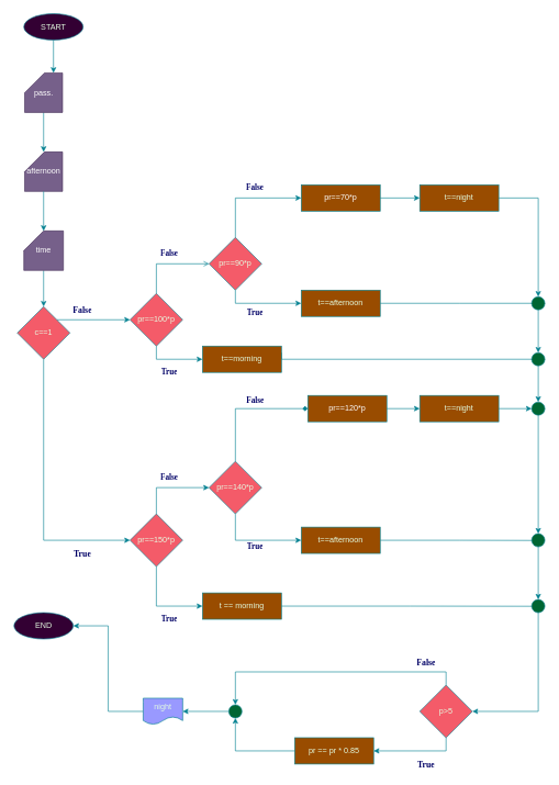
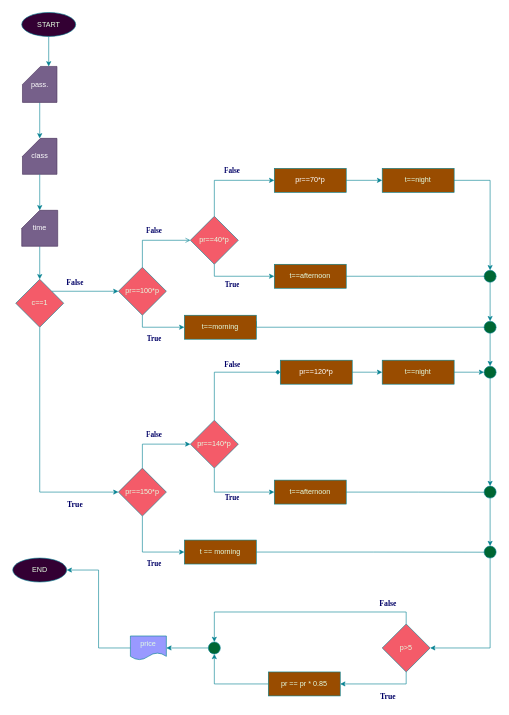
  <mxCell id="0" />
  <mxCell id="1" parent="0" />
  <mxCell id="2" style="edgeStyle=orthogonalEdgeStyle;rounded=0;orthogonalLoop=1;jettySize=auto;html=1;exitX=1;exitY=0.5;exitDx=0;exitDy=0;entryX=0;entryY=0.5;entryDx=0;entryDy=0;strokeColor=#028090;fontColor=#E4FDE1;fillColor=#F45B69;" edge="1" parent="1" source="3" target="40"><mxGeometry relative="1" as="geometry" /></mxCell>
  <mxCell id="3" value="&lt;font color=&quot;#ffffff&quot;&gt;pr==120*p&lt;/font&gt;" style="rounded=0;whiteSpace=wrap;html=1;fontSize=12;glass=0;strokeWidth=1;shadow=0;labelBackgroundColor=none;fillColor=#994C00;strokeColor=#028090;fontColor=#000000;" parent="1" vertex="1"><mxGeometry x="467" y="600" width="120" height="40" as="geometry" /></mxCell>
  <mxCell id="4" value="" style="edgeStyle=orthogonalEdgeStyle;rounded=0;orthogonalLoop=1;jettySize=auto;html=1;labelBackgroundColor=none;strokeColor=#028090;fontColor=default;" edge="1" parent="1" source="5" target="6"><mxGeometry relative="1" as="geometry" /></mxCell>
  <mxCell id="5" value="pass." style="shape=card;whiteSpace=wrap;html=1;labelBackgroundColor=none;fillColor=#76608a;strokeColor=#432D57;fontColor=#ffffff;rounded=0;" vertex="1" parent="1"><mxGeometry x="37" y="110" width="57.5" height="60" as="geometry" /></mxCell>
- <mxCell id="6" value="afternoon" style="shape=card;whiteSpace=wrap;html=1;labelBackgroundColor=none;fillColor=#76608a;strokeColor=#432D57;fontColor=#ffffff;" vertex="1" parent="1"><mxGeometry x="37" y="230" width="57.5" height="60" as="geometry" /></mxCell>
+ <mxCell id="6" value="class" style="shape=card;whiteSpace=wrap;html=1;labelBackgroundColor=none;fillColor=#76608a;strokeColor=#432D57;fontColor=#ffffff;" vertex="1" parent="1"><mxGeometry x="37" y="230" width="57.5" height="60" as="geometry" /></mxCell>
  <mxCell id="7" style="edgeStyle=orthogonalEdgeStyle;rounded=0;orthogonalLoop=1;jettySize=auto;html=1;exitX=0.5;exitY=1;exitDx=0;exitDy=0;exitPerimeter=0;entryX=0.5;entryY=0;entryDx=0;entryDy=0;strokeColor=#028090;fontColor=#E4FDE1;fillColor=#F45B69;" edge="1" parent="1" source="8" target="11"><mxGeometry relative="1" as="geometry" /></mxCell>
  <mxCell id="8" value="time" style="shape=card;whiteSpace=wrap;html=1;strokeColor=#432D57;fontColor=#ffffff;fillColor=#76608a;" vertex="1" parent="1"><mxGeometry x="35.75" y="350" width="60" height="60" as="geometry" /></mxCell>
  <mxCell id="9" style="edgeStyle=orthogonalEdgeStyle;rounded=0;orthogonalLoop=1;jettySize=auto;html=1;exitX=1;exitY=0;exitDx=0;exitDy=0;entryX=0;entryY=0.5;entryDx=0;entryDy=0;strokeColor=#028090;fontColor=#E4FDE1;fillColor=#F45B69;" edge="1" parent="1" source="11" target="15"><mxGeometry relative="1" as="geometry" /></mxCell>
  <mxCell id="10" style="edgeStyle=orthogonalEdgeStyle;rounded=0;orthogonalLoop=1;jettySize=auto;html=1;exitX=0.5;exitY=1;exitDx=0;exitDy=0;strokeColor=#028090;fontColor=#E4FDE1;fillColor=#F45B69;entryX=0;entryY=0.5;entryDx=0;entryDy=0;" edge="1" parent="1" source="11" target="33"><mxGeometry relative="1" as="geometry"><mxPoint x="66" y="620" as="targetPoint" /></mxGeometry></mxCell>
  <mxCell id="11" value="c==1" style="rhombus;whiteSpace=wrap;html=1;strokeColor=#028090;fontColor=#E4FDE1;fillColor=#F45B69;" vertex="1" parent="1"><mxGeometry x="25.75" y="465" width="80" height="80" as="geometry" /></mxCell>
  <mxCell id="12" style="edgeStyle=orthogonalEdgeStyle;rounded=0;orthogonalLoop=1;jettySize=auto;html=1;exitX=0.5;exitY=1;exitDx=0;exitDy=0;exitPerimeter=0;entryX=0;entryY=0;entryDx=30;entryDy=0;entryPerimeter=0;strokeColor=#028090;fontColor=#E4FDE1;fillColor=#F45B69;" edge="1" parent="1" source="6" target="8"><mxGeometry relative="1" as="geometry" /></mxCell>
  <mxCell id="13" style="edgeStyle=orthogonalEdgeStyle;rounded=0;orthogonalLoop=1;jettySize=auto;html=1;exitX=0.5;exitY=0;exitDx=0;exitDy=0;entryX=0;entryY=0.5;entryDx=0;entryDy=0;strokeColor=#028090;fontColor=#E4FDE1;fillColor=#F45B69;endArrow=open;" edge="1" parent="1" source="15" target="21"><mxGeometry relative="1" as="geometry" /></mxCell>
  <mxCell id="14" style="edgeStyle=orthogonalEdgeStyle;rounded=0;orthogonalLoop=1;jettySize=auto;html=1;exitX=0.5;exitY=1;exitDx=0;exitDy=0;entryX=0;entryY=0.5;entryDx=0;entryDy=0;strokeColor=#028090;fontColor=#E4FDE1;fillColor=#F45B69;" edge="1" parent="1" source="15" target="25"><mxGeometry relative="1" as="geometry" /></mxCell>
  <mxCell id="15" value="pr==100*p" style="rhombus;whiteSpace=wrap;html=1;strokeColor=#028090;fontColor=#E4FDE1;fillColor=#F45B69;" vertex="1" parent="1"><mxGeometry x="197" y="445" width="80" height="80" as="geometry" /></mxCell>
  <mxCell id="16" style="edgeStyle=orthogonalEdgeStyle;rounded=0;orthogonalLoop=1;jettySize=auto;html=1;exitX=0.5;exitY=0;exitDx=0;exitDy=0;entryX=0;entryY=0.5;entryDx=0;entryDy=0;strokeColor=#028090;fontColor=#E4FDE1;fillColor=#F45B69;endArrow=diamond;" edge="1" parent="1" source="18" target="3"><mxGeometry relative="1" as="geometry"><Array as="points"><mxPoint x="357" y="620" /><mxPoint x="457" y="620" /></Array></mxGeometry></mxCell>
  <mxCell id="17" style="edgeStyle=orthogonalEdgeStyle;rounded=0;orthogonalLoop=1;jettySize=auto;html=1;exitX=0.5;exitY=1;exitDx=0;exitDy=0;entryX=0;entryY=0.5;entryDx=0;entryDy=0;strokeColor=#028090;fontColor=#E4FDE1;fillColor=#F45B69;" edge="1" parent="1" source="18" target="29"><mxGeometry relative="1" as="geometry" /></mxCell>
  <mxCell id="18" value="pr==140*p" style="rhombus;whiteSpace=wrap;html=1;strokeColor=#028090;fontColor=#E4FDE1;fillColor=#F45B69;" vertex="1" parent="1"><mxGeometry x="317" y="700" width="80" height="80" as="geometry" /></mxCell>
  <mxCell id="19" style="edgeStyle=orthogonalEdgeStyle;rounded=0;orthogonalLoop=1;jettySize=auto;html=1;exitX=0.5;exitY=0;exitDx=0;exitDy=0;entryX=0;entryY=0.5;entryDx=0;entryDy=0;strokeColor=#028090;fontColor=#E4FDE1;fillColor=#F45B69;" edge="1" parent="1" source="21" target="27"><mxGeometry relative="1" as="geometry" /></mxCell>
  <mxCell id="20" style="edgeStyle=orthogonalEdgeStyle;rounded=0;orthogonalLoop=1;jettySize=auto;html=1;exitX=0.5;exitY=1;exitDx=0;exitDy=0;entryX=0;entryY=0.5;entryDx=0;entryDy=0;strokeColor=#028090;fontColor=#E4FDE1;fillColor=#F45B69;" edge="1" parent="1" source="21" target="38"><mxGeometry relative="1" as="geometry" /></mxCell>
- <mxCell id="21" value="pr==90*p" style="rhombus;whiteSpace=wrap;html=1;strokeColor=#028090;fontColor=#E4FDE1;fillColor=#F45B69;" vertex="1" parent="1"><mxGeometry x="317" y="360" width="80" height="80" as="geometry" /></mxCell>
+ <mxCell id="21" value="pr==40*p" style="rhombus;whiteSpace=wrap;html=1;strokeColor=#028090;fontColor=#E4FDE1;fillColor=#F45B69;" vertex="1" parent="1"><mxGeometry x="317" y="360" width="80" height="80" as="geometry" /></mxCell>
  <mxCell id="22" style="edgeStyle=orthogonalEdgeStyle;rounded=0;orthogonalLoop=1;jettySize=auto;html=1;exitX=1;exitY=1;exitDx=0;exitDy=0;strokeColor=#028090;fontColor=#E4FDE1;fillColor=#F45B69;" edge="1" parent="1" source="23"><mxGeometry relative="1" as="geometry"><mxPoint x="756.647" y="320.294" as="targetPoint" /></mxGeometry></mxCell>
  <mxCell id="23" value="t==night" style="rounded=0;whiteSpace=wrap;html=1;strokeColor=#028090;fontColor=#E4FDE1;fillColor=#994C00;" vertex="1" parent="1"><mxGeometry x="637" y="280" width="120" height="40" as="geometry" /></mxCell>
  <mxCell id="24" style="edgeStyle=orthogonalEdgeStyle;rounded=0;orthogonalLoop=1;jettySize=auto;html=1;exitX=1;exitY=0.5;exitDx=0;exitDy=0;strokeColor=#028090;fontColor=#E4FDE1;fillColor=#F45B69;" edge="1" parent="1"><mxGeometry relative="1" as="geometry"><mxPoint x="817" y="555" as="targetPoint" /><mxPoint x="427" y="535" as="sourcePoint" /><Array as="points"><mxPoint x="817" y="545" /></Array></mxGeometry></mxCell>
  <mxCell id="25" value="t==morning" style="rounded=0;whiteSpace=wrap;html=1;strokeColor=#028090;fontColor=#E4FDE1;fillColor=#994C00;" vertex="1" parent="1"><mxGeometry x="307" y="525" width="120" height="40" as="geometry" /></mxCell>
  <mxCell id="26" style="edgeStyle=orthogonalEdgeStyle;rounded=0;orthogonalLoop=1;jettySize=auto;html=1;exitX=1;exitY=0.5;exitDx=0;exitDy=0;entryX=0;entryY=0.5;entryDx=0;entryDy=0;strokeColor=#028090;fontColor=#E4FDE1;fillColor=#F45B69;" edge="1" parent="1" source="27" target="23"><mxGeometry relative="1" as="geometry" /></mxCell>
  <mxCell id="27" value="&lt;font color=&quot;#ffffff&quot;&gt;pr==70*p&lt;/font&gt;" style="rounded=0;whiteSpace=wrap;html=1;fontSize=12;glass=0;strokeWidth=1;shadow=0;labelBackgroundColor=none;fillColor=#994C00;strokeColor=#028090;fontColor=#000000;" vertex="1" parent="1"><mxGeometry x="457" y="280" width="120" height="40" as="geometry" /></mxCell>
  <mxCell id="28" style="edgeStyle=orthogonalEdgeStyle;rounded=0;orthogonalLoop=1;jettySize=auto;html=1;exitX=1;exitY=0.5;exitDx=0;exitDy=0;strokeColor=#028090;fontColor=#E4FDE1;fillColor=#F45B69;" edge="1" parent="1" source="29"><mxGeometry relative="1" as="geometry"><mxPoint x="817" y="820.294" as="targetPoint" /></mxGeometry></mxCell>
  <mxCell id="29" value="t==afternoon" style="rounded=0;whiteSpace=wrap;html=1;strokeColor=#028090;fontColor=#E4FDE1;fillColor=#994C00;" vertex="1" parent="1"><mxGeometry x="457" y="800" width="120" height="40" as="geometry" /></mxCell>
  <mxCell id="30" style="edgeStyle=orthogonalEdgeStyle;rounded=0;orthogonalLoop=1;jettySize=auto;html=1;exitX=0.5;exitY=1;exitDx=0;exitDy=0;strokeColor=#028090;fontColor=#E4FDE1;fillColor=#F45B69;" edge="1" parent="1" source="29" target="29"><mxGeometry relative="1" as="geometry" /></mxCell>
  <mxCell id="31" style="edgeStyle=orthogonalEdgeStyle;rounded=0;orthogonalLoop=1;jettySize=auto;html=1;exitX=0.5;exitY=0;exitDx=0;exitDy=0;entryX=0;entryY=0.5;entryDx=0;entryDy=0;strokeColor=#028090;fontColor=#E4FDE1;fillColor=#F45B69;" edge="1" parent="1" source="33" target="18"><mxGeometry relative="1" as="geometry" /></mxCell>
  <mxCell id="32" style="edgeStyle=orthogonalEdgeStyle;rounded=0;orthogonalLoop=1;jettySize=auto;html=1;exitX=0.5;exitY=1;exitDx=0;exitDy=0;entryX=0;entryY=0.5;entryDx=0;entryDy=0;strokeColor=#028090;fontColor=#E4FDE1;fillColor=#F45B69;" edge="1" parent="1" source="33" target="36"><mxGeometry relative="1" as="geometry" /></mxCell>
  <mxCell id="33" value="pr==150*p" style="rhombus;whiteSpace=wrap;html=1;strokeColor=#028090;fontColor=#E4FDE1;fillColor=#F45B69;" vertex="1" parent="1"><mxGeometry x="197" y="780" width="80" height="80" as="geometry" /></mxCell>
  <mxCell id="34" style="edgeStyle=orthogonalEdgeStyle;rounded=0;orthogonalLoop=1;jettySize=auto;html=1;exitX=0.5;exitY=1;exitDx=0;exitDy=0;strokeColor=#028090;fontColor=#E4FDE1;fillColor=#F45B69;" edge="1" parent="1" source="21" target="21"><mxGeometry relative="1" as="geometry" /></mxCell>
  <mxCell id="35" style="edgeStyle=orthogonalEdgeStyle;rounded=0;orthogonalLoop=1;jettySize=auto;html=1;exitX=1;exitY=0.5;exitDx=0;exitDy=0;strokeColor=#028090;fontColor=#E4FDE1;fillColor=#F45B69;" edge="1" parent="1" source="36"><mxGeometry relative="1" as="geometry"><mxPoint x="817" y="920.294" as="targetPoint" /></mxGeometry></mxCell>
  <mxCell id="36" value="t == morning" style="rounded=0;whiteSpace=wrap;html=1;strokeColor=#028090;fontColor=#E4FDE1;fillColor=#994C00;" vertex="1" parent="1"><mxGeometry x="307" y="900" width="120" height="40" as="geometry" /></mxCell>
  <mxCell id="37" style="edgeStyle=orthogonalEdgeStyle;rounded=0;orthogonalLoop=1;jettySize=auto;html=1;exitX=1;exitY=0.5;exitDx=0;exitDy=0;strokeColor=#028090;fontColor=#E4FDE1;fillColor=#F45B69;" edge="1" parent="1" source="38"><mxGeometry relative="1" as="geometry"><mxPoint x="817" y="460" as="targetPoint" /></mxGeometry></mxCell>
  <mxCell id="38" value="t==afternoon" style="rounded=0;whiteSpace=wrap;html=1;strokeColor=#028090;fontColor=#E4FDE1;fillColor=#994C00;" vertex="1" parent="1"><mxGeometry x="457" y="440" width="120" height="40" as="geometry" /></mxCell>
  <mxCell id="39" style="edgeStyle=orthogonalEdgeStyle;rounded=0;orthogonalLoop=1;jettySize=auto;html=1;exitX=1;exitY=0.5;exitDx=0;exitDy=0;entryX=0;entryY=0.5;entryDx=0;entryDy=0;strokeColor=#028090;fontColor=#E4FDE1;fillColor=#F45B69;" edge="1" parent="1" source="40" target="48"><mxGeometry relative="1" as="geometry" /></mxCell>
  <mxCell id="40" value="t==night" style="rounded=0;whiteSpace=wrap;html=1;strokeColor=#028090;fontColor=#E4FDE1;fillColor=#994C00;" vertex="1" parent="1"><mxGeometry x="637" y="600" width="120" height="40" as="geometry" /></mxCell>
  <mxCell id="41" value="START" style="ellipse;whiteSpace=wrap;html=1;strokeColor=#028090;fontColor=#E4FDE1;fillColor=#330033;" vertex="1" parent="1"><mxGeometry x="35.75" width="90" height="40" as="geometry" y="20" /></mxCell>
  <mxCell id="42" style="edgeStyle=orthogonalEdgeStyle;rounded=0;orthogonalLoop=1;jettySize=auto;html=1;exitX=0.5;exitY=1;exitDx=0;exitDy=0;entryX=0;entryY=0;entryDx=43.75;entryDy=0;entryPerimeter=0;strokeColor=#028090;fontColor=#E4FDE1;fillColor=#F45B69;" edge="1" parent="1" source="41" target="5"><mxGeometry relative="1" as="geometry" /></mxCell>
  <mxCell id="43" style="edgeStyle=orthogonalEdgeStyle;rounded=0;orthogonalLoop=1;jettySize=auto;html=1;exitX=0.5;exitY=1;exitDx=0;exitDy=0;entryX=1;entryY=0.5;entryDx=0;entryDy=0;strokeColor=#028090;fontColor=#E4FDE1;fillColor=#F45B69;" edge="1" parent="1" source="44" target="67"><mxGeometry relative="1" as="geometry" /></mxCell>
  <mxCell id="44" value="" style="ellipse;whiteSpace=wrap;html=1;aspect=fixed;strokeColor=#028090;fontColor=#E4FDE1;fillColor=#006633;" vertex="1" parent="1"><mxGeometry x="807" y="910" width="20" height="20" as="geometry" /></mxCell>
  <mxCell id="45" style="edgeStyle=orthogonalEdgeStyle;rounded=0;orthogonalLoop=1;jettySize=auto;html=1;exitX=0.5;exitY=1;exitDx=0;exitDy=0;entryX=0.5;entryY=0;entryDx=0;entryDy=0;strokeColor=#028090;fontColor=#E4FDE1;fillColor=#F45B69;" edge="1" parent="1" source="46" target="44"><mxGeometry relative="1" as="geometry" /></mxCell>
  <mxCell id="46" value="" style="ellipse;whiteSpace=wrap;html=1;aspect=fixed;strokeColor=#028090;fontColor=#E4FDE1;fillColor=#006633;" vertex="1" parent="1"><mxGeometry x="807" y="810" width="20" height="20" as="geometry" /></mxCell>
  <mxCell id="47" style="edgeStyle=orthogonalEdgeStyle;rounded=0;orthogonalLoop=1;jettySize=auto;html=1;exitX=0.5;exitY=1;exitDx=0;exitDy=0;entryX=0.5;entryY=0;entryDx=0;entryDy=0;strokeColor=#028090;fontColor=#E4FDE1;fillColor=#F45B69;" edge="1" parent="1" source="48" target="46"><mxGeometry relative="1" as="geometry" /></mxCell>
  <mxCell id="48" value="" style="ellipse;whiteSpace=wrap;html=1;aspect=fixed;strokeColor=#028090;fontColor=#E4FDE1;fillColor=#006633;" vertex="1" parent="1"><mxGeometry x="807" y="610" width="20" height="20" as="geometry" /></mxCell>
  <mxCell id="49" style="edgeStyle=orthogonalEdgeStyle;rounded=0;orthogonalLoop=1;jettySize=auto;html=1;exitX=0.5;exitY=1;exitDx=0;exitDy=0;entryX=0.5;entryY=0;entryDx=0;entryDy=0;strokeColor=#028090;fontColor=#E4FDE1;fillColor=#F45B69;" edge="1" parent="1" source="50" target="48"><mxGeometry relative="1" as="geometry" /></mxCell>
  <mxCell id="50" value="" style="ellipse;whiteSpace=wrap;html=1;aspect=fixed;strokeColor=#028090;fontColor=#E4FDE1;fillColor=#006633;" vertex="1" parent="1"><mxGeometry x="807" y="535" width="20" height="20" as="geometry" /></mxCell>
  <mxCell id="51" value="" style="edgeStyle=orthogonalEdgeStyle;rounded=0;orthogonalLoop=1;jettySize=auto;html=1;exitX=1;exitY=0.5;exitDx=0;exitDy=0;strokeColor=#028090;fontColor=#E4FDE1;fillColor=#F45B69;" edge="1" parent="1" source="23" target="53"><mxGeometry relative="1" as="geometry"><mxPoint x="817" y="555" as="targetPoint" /><mxPoint x="757" y="300" as="sourcePoint" /></mxGeometry></mxCell>
  <mxCell id="52" style="edgeStyle=orthogonalEdgeStyle;rounded=0;orthogonalLoop=1;jettySize=auto;html=1;exitX=0.5;exitY=1;exitDx=0;exitDy=0;entryX=0.5;entryY=0;entryDx=0;entryDy=0;strokeColor=#028090;fontColor=#E4FDE1;fillColor=#F45B69;" edge="1" parent="1" source="53" target="50"><mxGeometry relative="1" as="geometry" /></mxCell>
  <mxCell id="53" value="" style="ellipse;whiteSpace=wrap;html=1;aspect=fixed;strokeColor=#028090;fontColor=#E4FDE1;fillColor=#006633;" vertex="1" parent="1"><mxGeometry x="807" y="450" width="20" height="20" as="geometry" /></mxCell>
  <mxCell id="54" value="&lt;font size=&quot;1&quot; face=&quot;Tahoma&quot; style=&quot;&quot; color=&quot;#000066&quot;&gt;&lt;b style=&quot;font-size: 12px;&quot;&gt;False&lt;/b&gt;&lt;/font&gt;" style="text;html=1;strokeColor=none;fillColor=none;align=center;verticalAlign=middle;whiteSpace=wrap;overflow=hidden;fontColor=#E4FDE1;" vertex="1" parent="1"><mxGeometry x="357" y="270" width="60" height="30" as="geometry" /></mxCell>
  <mxCell id="55" value="&lt;font size=&quot;1&quot; face=&quot;Tahoma&quot; style=&quot;&quot; color=&quot;#000066&quot;&gt;&lt;b style=&quot;font-size: 12px;&quot;&gt;False&lt;/b&gt;&lt;/font&gt;" style="text;html=1;strokeColor=none;fillColor=none;align=center;verticalAlign=middle;whiteSpace=wrap;overflow=hidden;fontColor=#E4FDE1;" vertex="1" parent="1"><mxGeometry x="227" y="370" width="60" height="30" as="geometry" /></mxCell>
  <mxCell id="56" value="&lt;font size=&quot;1&quot; face=&quot;Tahoma&quot; style=&quot;&quot; color=&quot;#000066&quot;&gt;&lt;b style=&quot;font-size: 12px;&quot;&gt;False&lt;/b&gt;&lt;/font&gt;" style="text;html=1;strokeColor=none;fillColor=none;align=center;verticalAlign=middle;whiteSpace=wrap;overflow=hidden;fontColor=#E4FDE1;" vertex="1" parent="1"><mxGeometry x="227" y="710" width="60" height="30" as="geometry" /></mxCell>
  <mxCell id="57" value="&lt;font size=&quot;1&quot; face=&quot;Tahoma&quot; style=&quot;&quot; color=&quot;#000066&quot;&gt;&lt;b style=&quot;font-size: 12px;&quot;&gt;False&lt;/b&gt;&lt;/font&gt;" style="text;html=1;strokeColor=none;fillColor=none;align=center;verticalAlign=middle;whiteSpace=wrap;overflow=hidden;fontColor=#E4FDE1;" vertex="1" parent="1"><mxGeometry x="369.5" y="595" width="35" height="25" as="geometry" /></mxCell>
  <mxCell id="58" value="&lt;font size=&quot;1&quot; face=&quot;Tahoma&quot; style=&quot;&quot; color=&quot;#000066&quot;&gt;&lt;b style=&quot;font-size: 13px;&quot;&gt;False&lt;/b&gt;&lt;/font&gt;" style="text;html=1;strokeColor=none;fillColor=none;align=center;verticalAlign=middle;whiteSpace=wrap;overflow=hidden;fontColor=#E4FDE1;" vertex="1" parent="1"><mxGeometry x="94.5" y="455" width="60" height="30" as="geometry" /></mxCell>
  <mxCell id="59" value="&lt;font style=&quot;font-size: 13px;&quot; face=&quot;Tahoma&quot; color=&quot;#000066&quot;&gt;&lt;b&gt;True&lt;/b&gt;&lt;/font&gt;" style="text;html=1;strokeColor=none;fillColor=none;align=center;verticalAlign=middle;whiteSpace=wrap;overflow=hidden;fontColor=#E4FDE1;" vertex="1" parent="1"><mxGeometry x="84.5" y="830" width="80" height="20" as="geometry" /></mxCell>
  <mxCell id="60" value="&lt;font size=&quot;1&quot; style=&quot;&quot; face=&quot;Tahoma&quot; color=&quot;#000066&quot;&gt;&lt;b style=&quot;font-size: 12px;&quot;&gt;True&lt;/b&gt;&lt;/font&gt;" style="text;html=1;strokeColor=none;fillColor=none;align=center;verticalAlign=middle;whiteSpace=wrap;overflow=hidden;fontColor=#E4FDE1;" vertex="1" parent="1"><mxGeometry x="217" y="930" width="80" height="20" as="geometry" /></mxCell>
  <mxCell id="61" value="&lt;font size=&quot;1&quot; style=&quot;&quot; face=&quot;Tahoma&quot; color=&quot;#000066&quot;&gt;&lt;b style=&quot;font-size: 12px;&quot;&gt;True&lt;/b&gt;&lt;/font&gt;" style="text;html=1;strokeColor=none;fillColor=none;align=center;verticalAlign=middle;whiteSpace=wrap;overflow=hidden;fontColor=#E4FDE1;" vertex="1" parent="1"><mxGeometry x="347" y="820" width="80" height="20" as="geometry" /></mxCell>
  <mxCell id="62" value="&lt;font size=&quot;1&quot; style=&quot;&quot; face=&quot;Tahoma&quot; color=&quot;#000066&quot;&gt;&lt;b style=&quot;font-size: 12px;&quot;&gt;True&lt;/b&gt;&lt;/font&gt;" style="text;html=1;strokeColor=none;fillColor=none;align=center;verticalAlign=middle;whiteSpace=wrap;overflow=hidden;fontColor=#E4FDE1;" vertex="1" parent="1"><mxGeometry x="217" y="555" width="80" height="20" as="geometry" /></mxCell>
  <mxCell id="63" value="&lt;font size=&quot;1&quot; style=&quot;&quot; face=&quot;Tahoma&quot; color=&quot;#000066&quot;&gt;&lt;b style=&quot;font-size: 12px;&quot;&gt;True&lt;/b&gt;&lt;/font&gt;" style="text;html=1;strokeColor=none;fillColor=none;align=center;verticalAlign=middle;whiteSpace=wrap;overflow=hidden;fontColor=#E4FDE1;" vertex="1" parent="1"><mxGeometry x="347" y="465" width="80" height="20" as="geometry" /></mxCell>
  <mxCell id="64" style="edgeStyle=orthogonalEdgeStyle;rounded=0;orthogonalLoop=1;jettySize=auto;html=1;exitX=0.5;exitY=0;exitDx=0;exitDy=0;strokeColor=#028090;fontColor=#E4FDE1;fillColor=#F45B69;entryX=0.5;entryY=0;entryDx=0;entryDy=0;" edge="1" parent="1" source="67" target="67"><mxGeometry relative="1" as="geometry"><mxPoint x="527" y="1010" as="targetPoint" /></mxGeometry></mxCell>
  <mxCell id="65" style="edgeStyle=orthogonalEdgeStyle;rounded=0;orthogonalLoop=1;jettySize=auto;html=1;exitX=0.5;exitY=1;exitDx=0;exitDy=0;entryX=1;entryY=0.5;entryDx=0;entryDy=0;strokeColor=#028090;fontColor=#E4FDE1;fillColor=#F45B69;" edge="1" parent="1" source="67" target="69"><mxGeometry relative="1" as="geometry" /></mxCell>
  <mxCell id="66" style="edgeStyle=orthogonalEdgeStyle;rounded=0;orthogonalLoop=1;jettySize=auto;html=1;exitX=0.5;exitY=0;exitDx=0;exitDy=0;entryX=0.5;entryY=0;entryDx=0;entryDy=0;strokeColor=#028090;fontColor=#E4FDE1;fillColor=#F45B69;" edge="1" parent="1" source="67" target="72"><mxGeometry relative="1" as="geometry" /></mxCell>
  <mxCell id="67" value="p&amp;gt;5" style="rhombus;whiteSpace=wrap;html=1;strokeColor=#028090;fontColor=#E4FDE1;fillColor=#F45B69;" vertex="1" parent="1"><mxGeometry x="637" y="1040" width="80" height="80" as="geometry" /></mxCell>
  <mxCell id="68" style="edgeStyle=orthogonalEdgeStyle;rounded=0;orthogonalLoop=1;jettySize=auto;html=1;exitX=0;exitY=0.5;exitDx=0;exitDy=0;entryX=0.5;entryY=1;entryDx=0;entryDy=0;strokeColor=#028090;fontColor=#E4FDE1;fillColor=#F45B69;" edge="1" parent="1" source="69" target="72"><mxGeometry relative="1" as="geometry" /></mxCell>
  <mxCell id="69" value="pr == pr * 0.85" style="rounded=0;whiteSpace=wrap;html=1;strokeColor=#028090;fontColor=#E4FDE1;fillColor=#994C00;" vertex="1" parent="1"><mxGeometry x="447" y="1120" width="120" height="40" as="geometry" /></mxCell>
  <mxCell id="70" value="&lt;font size=&quot;1&quot; face=&quot;Tahoma&quot; style=&quot;&quot; color=&quot;#000066&quot;&gt;&lt;b style=&quot;font-size: 13px;&quot;&gt;False&lt;/b&gt;&lt;/font&gt;" style="text;html=1;strokeColor=none;fillColor=none;align=center;verticalAlign=middle;whiteSpace=wrap;overflow=hidden;fontColor=#E4FDE1;" vertex="1" parent="1"><mxGeometry x="617" y="990" width="60" height="30" as="geometry" /></mxCell>
  <mxCell id="71" style="edgeStyle=orthogonalEdgeStyle;rounded=0;orthogonalLoop=1;jettySize=auto;html=1;exitX=0;exitY=0.5;exitDx=0;exitDy=0;entryX=1;entryY=0.5;entryDx=0;entryDy=0;strokeColor=#028090;fontColor=#E4FDE1;fillColor=#F45B69;" edge="1" parent="1" source="72" target="75"><mxGeometry relative="1" as="geometry" /></mxCell>
  <mxCell id="72" value="" style="ellipse;whiteSpace=wrap;html=1;aspect=fixed;strokeColor=#028090;fontColor=#E4FDE1;fillColor=#006633;" vertex="1" parent="1"><mxGeometry x="347" y="1070" width="20" height="20" as="geometry" /></mxCell>
  <mxCell id="73" value="&lt;font style=&quot;font-size: 13px;&quot; face=&quot;Tahoma&quot; color=&quot;#000066&quot;&gt;&lt;b&gt;True&lt;/b&gt;&lt;/font&gt;" style="text;html=1;strokeColor=none;fillColor=none;align=center;verticalAlign=middle;whiteSpace=wrap;overflow=hidden;fontColor=#E4FDE1;" vertex="1" parent="1"><mxGeometry x="607" y="1150" width="80" height="20" as="geometry" /></mxCell>
  <mxCell id="74" style="edgeStyle=orthogonalEdgeStyle;rounded=0;orthogonalLoop=1;jettySize=auto;html=1;exitX=0;exitY=0.5;exitDx=0;exitDy=0;entryX=1;entryY=0.5;entryDx=0;entryDy=0;strokeColor=#028090;fontColor=#E4FDE1;fillColor=#F45B69;" edge="1" parent="1" source="75" target="76"><mxGeometry relative="1" as="geometry" /></mxCell>
- <mxCell id="75" value="night" style="shape=document;whiteSpace=wrap;html=1;boundedLbl=1;strokeColor=#028090;fontColor=#E4FDE1;fillColor=#9999FF;" vertex="1" parent="1"><mxGeometry x="217" y="1060" width="60" height="40" as="geometry" /></mxCell>
+ <mxCell id="75" value="price" style="shape=document;whiteSpace=wrap;html=1;boundedLbl=1;strokeColor=#028090;fontColor=#E4FDE1;fillColor=#9999FF;" vertex="1" parent="1"><mxGeometry x="217" y="1060" width="60" height="40" as="geometry" /></mxCell>
  <mxCell id="76" value="END" style="ellipse;whiteSpace=wrap;html=1;strokeColor=#028090;fontColor=#E4FDE1;fillColor=#330033;" vertex="1" parent="1"><mxGeometry x="20.75" y="930" width="90" height="40" as="geometry" /></mxCell>
